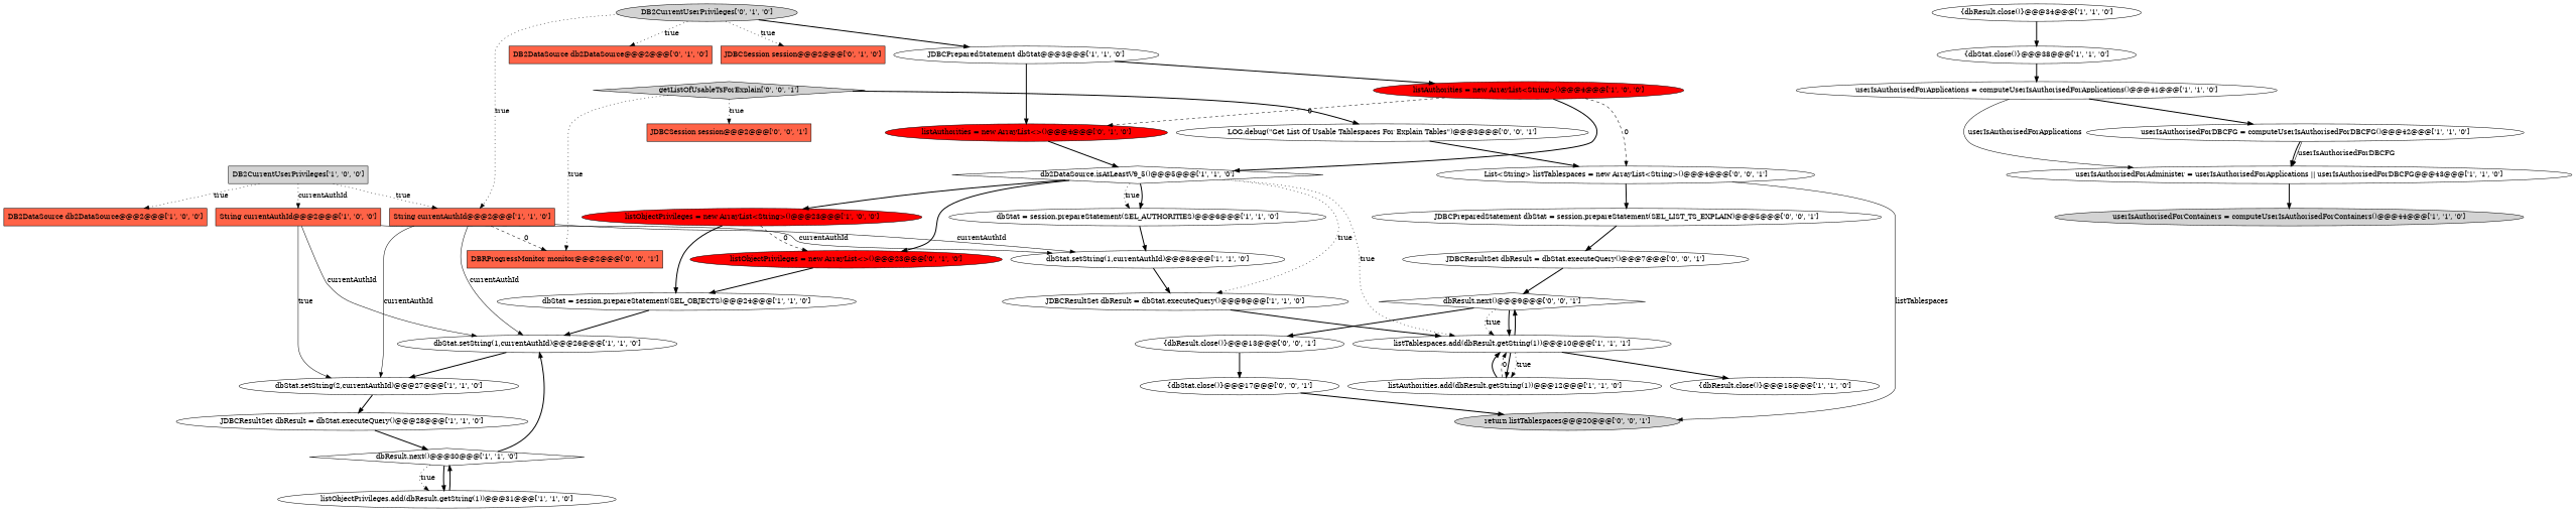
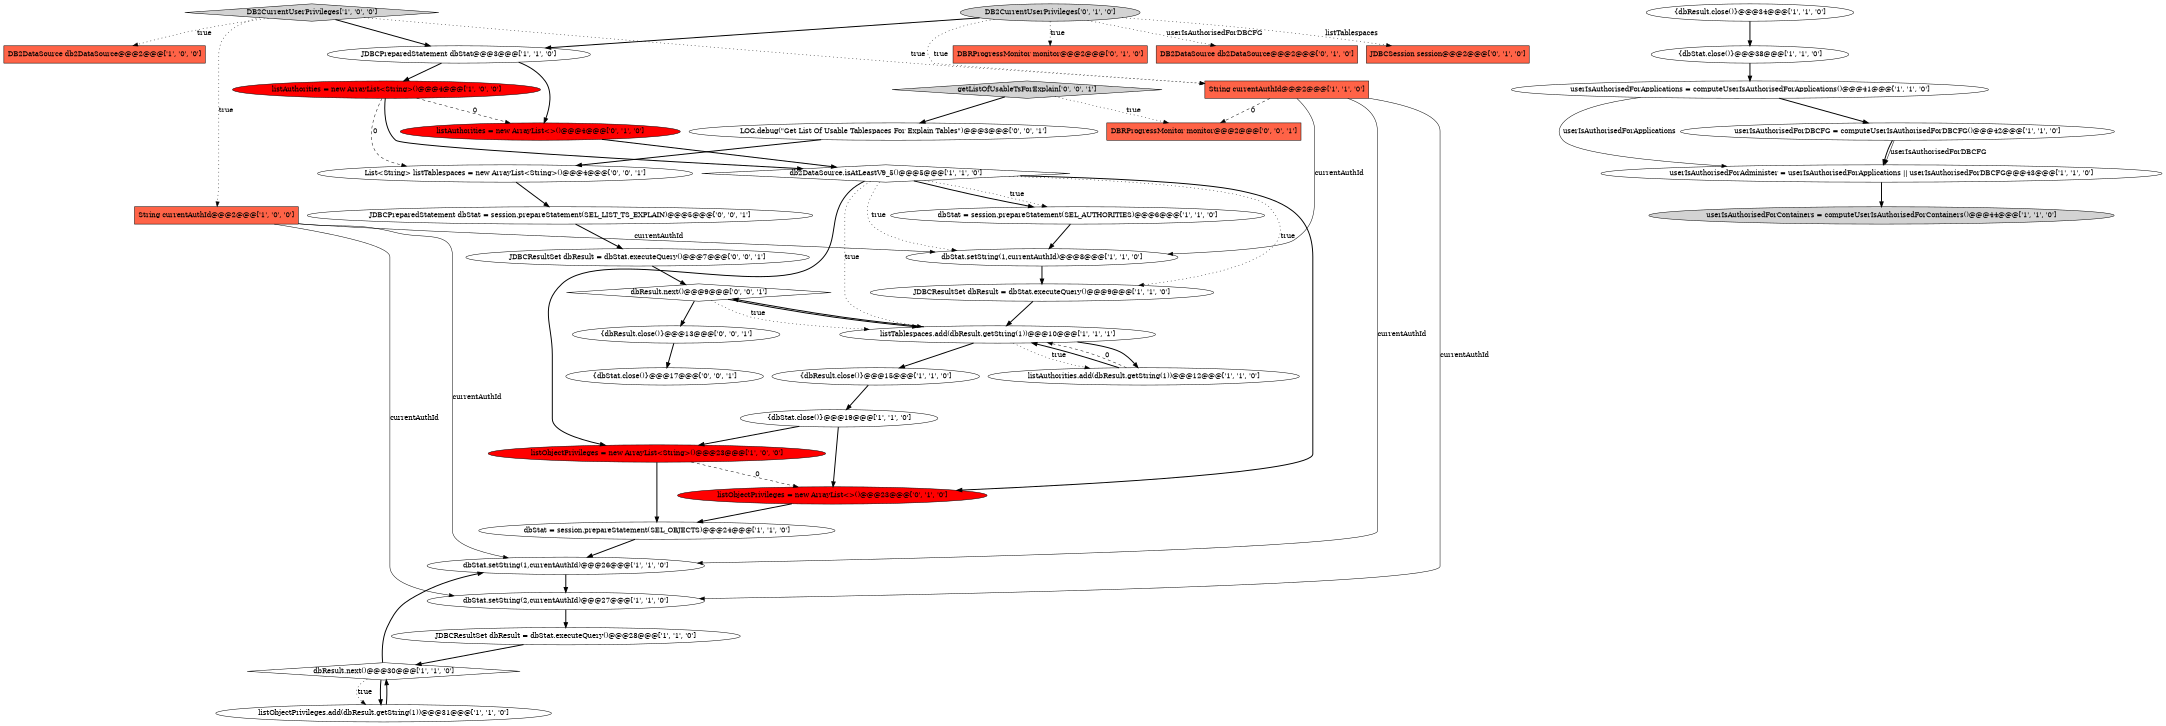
  digraph {
    node [fillcolor=white shape=ellipse style=filled]
    edge [style=bold]
    n1 [fillcolor=red label="listAuthorities = new ArrayList<String>()@@@4@@@['1', '0', '0']"]
    n2 [label="List<String> listTablespaces = new ArrayList<String>()@@@4@@@['0', '0', '1']"]
    n3 [label="db2DataSource.isAtLeastV9_5()@@@5@@@['1', '1', '0']" shape=diamond]
    n4 [fillcolor=red label="listAuthorities = new ArrayList<>()@@@4@@@['0', '1', '0']"]
-   n5 [fillcolor=lightgray label="return listTablespaces@@@20@@@['0', '0', '1']"]
    n6 [label="JDBCPreparedStatement dbStat = session.prepareStatement(SEL_LIST_TS_EXPLAIN)@@@5@@@['0', '0', '1']"]
    n7 [fillcolor=red label="listObjectPrivileges = new ArrayList<>()@@@23@@@['0', '1', '0']"]
    n8 [fillcolor=red label="listObjectPrivileges = new ArrayList<String>()@@@23@@@['1', '0', '0']"]
    n9 [label="dbStat.setString(1,currentAuthId)@@@8@@@['1', '1', '0']"]
    n10 [label="listTablespaces.add(dbResult.getString(1))@@@10@@@['1', '1', '1']"]
    n11 [label="JDBCResultSet dbResult = dbStat.executeQuery()@@@9@@@['1', '1', '0']"]
    n12 [label="dbStat = session.prepareStatement(SEL_AUTHORITIES)@@@6@@@['1', '1', '0']"]
    n13 [label="dbStat.setString(2,currentAuthId)@@@27@@@['1', '1', '0']"]
    n14 [label="JDBCResultSet dbResult = dbStat.executeQuery()@@@28@@@['1', '1', '0']"]
    n15 [label="dbResult.next()@@@30@@@['1', '1', '0']" shape=diamond]
    n16 [label="listObjectPrivileges.add(dbResult.getString(1))@@@31@@@['1', '1', '0']"]
    n17 [label="dbStat.setString(1,currentAuthId)@@@26@@@['1', '1', '0']"]
    n18 [label="userIsAuthorisedForAdminister = userIsAuthorisedForApplications || userIsAuthorisedForDBCFG@@@43@@@['1', '1', '0']"]
    n19 [fillcolor=lightgray label="userIsAuthorisedForContainers = computeUserIsAuthorisedForContainers()@@@44@@@['1', '1', '0']"]
+   n20 [label="{dbStat.close()}@@@19@@@['1', '1', '0']"]
    n21 [label="dbStat = session.prepareStatement(SEL_OBJECTS)@@@24@@@['1', '1', '0']"]
    n22 [fillcolor=tomato label="String currentAuthId@@@2@@@['1', '1', '0']" shape=box]
    n23 [fillcolor=tomato label="DBRProgressMonitor monitor@@@2@@@['0', '0', '1']" shape=box]
    n24 [fillcolor=tomato label="String currentAuthId@@@2@@@['1', '0', '0']" shape=box]
    n25 [label="{dbResult.close()}@@@34@@@['1', '1', '0']"]
    n26 [label="{dbStat.close()}@@@38@@@['1', '1', '0']"]
    n27 [label="userIsAuthorisedForApplications = computeUserIsAuthorisedForApplications()@@@41@@@['1', '1', '0']"]
    n28 [fillcolor=tomato label="DB2DataSource db2DataSource@@@2@@@['1', '0', '0']" shape=box]
    n29 [label="userIsAuthorisedForDBCFG = computeUserIsAuthorisedForDBCFG()@@@42@@@['1', '1', '0']"]
    n30 [fillcolor=tomato label="DB2DataSource db2DataSource@@@2@@@['0', '1', '0']" shape=box]
    n31 [fillcolor=tomato label="JDBCSession session@@@2@@@['0', '1', '0']" shape=box]
    n32 [label="JDBCResultSet dbResult = dbStat.executeQuery()@@@7@@@['0', '0', '1']"]
    n33 [label="JDBCPreparedStatement dbStat@@@3@@@['1', '1', '0']"]
    n34 [label="dbResult.next()@@@9@@@['0', '0', '1']" shape=diamond]
    n35 [label="{dbStat.close()}@@@17@@@['0', '0', '1']"]
    n36 [fillcolor=lightgray label="getListOfUsableTsForExplain['0', '0', '1']" shape=diamond]
-   n37 [fillcolor=tomato label="JDBCSession session@@@2@@@['0', '0', '1']" shape=box]
    n38 [label="LOG.debug(\"Get List Of Usable Tablespaces For Explain Tables\")@@@3@@@['0', '0', '1']"]
    n39 [label="{dbResult.close()}@@@15@@@['1', '1', '0']"]
    n40 [label="{dbResult.close()}@@@13@@@['0', '0', '1']"]
    n41 [label="listAuthorities.add(dbResult.getString(1))@@@12@@@['1', '1', '0']"]
-   n42 [fillcolor=lightgray label="DB2CurrentUserPrivileges['1', '0', '0']" shape=box]
+   n42 [fillcolor=lightgray label="DB2CurrentUserPrivileges['1', '0', '0']" shape=diamond]
+   n43 [fillcolor=tomato label="DBRProgressMonitor monitor@@@2@@@['0', '1', '0']" shape=box]
    n44 [fillcolor=lightgray label="DB2CurrentUserPrivileges['0', '1', '0']"]
    n1 -> n2 [label=0 style=dashed]
    n1 -> n3
    n1 -> n4 [label=0 style=dashed]
-   n2 -> n5 [label=listTablespaces style=solid]
    n2 -> n6
    n3 -> n7
    n3 -> n8
+   n3 -> n9 [label=true style=dotted]
    n3 -> n10 [label=true style=dotted]
    n3 -> n11 [label=true style=dotted]
    n3 -> n12
    n3 -> n12 [label=true style=dotted]
    n4 -> n3
    n6 -> n32
    n7 -> n21
    n8 -> n7 [label=0 style=dashed]
    n8 -> n21
    n9 -> n11
    n10 -> n34
    n10 -> n39
    n10 -> n41
    n10 -> n41 [label=true style=dotted]
    n11 -> n10
    n12 -> n9
    n13 -> n14
    n14 -> n15
    n15 -> n16 [label=true style=dotted]
    n15 -> n16
    n15 -> n17
    n16 -> n15
    n17 -> n13
    n18 -> n19
+   n20 -> n7
+   n20 -> n8
    n21 -> n17
    n22 -> n9 [label=currentAuthId style=solid]
    n22 -> n13 [label=currentAuthId style=solid]
    n22 -> n17 [label=currentAuthId style=solid]
    n22 -> n23 [label=0 style=dashed]
    n24 -> n9 [label=currentAuthId style=solid]
-   n24 -> n13 [label=true style=solid]
+   n24 -> n13 [label=currentAuthId style=solid]
    n24 -> n17 [label=currentAuthId style=solid]
    n25 -> n26
    n26 -> n27
    n27 -> n18 [label=userIsAuthorisedForApplications style=solid]
    n27 -> n29
    n29 -> n18
    n29 -> n18 [label=userIsAuthorisedForDBCFG style=solid]
    n32 -> n34
    n33 -> n1
    n33 -> n4
    n34 -> n10 [label=true style=dotted]
    n34 -> n10
    n34 -> n40
-   n35 -> n5
    n36 -> n23 [label=true style=dotted]
-   n36 -> n37 [label=true style=dotted]
    n36 -> n38
    n38 -> n2
+   n39 -> n20
    n40 -> n35
    n41 -> n10
    n41 -> n10 [label=0 style=dashed]
    n42 -> n22 [label=true style=dotted]
-   n42 -> n24 [label=currentAuthId style=dotted]
+   n42 -> n24 [label=true style=dotted]
    n42 -> n28 [label=true style=dotted]
+   n42 -> n33
    n44 -> n22 [label=true style=dotted]
-   n44 -> n30 [label=true style=dotted]
-   n44 -> n31 [label=true style=dotted]
+   n44 -> n30 [label=userIsAuthorisedForDBCFG style=dotted]
+   n44 -> n31 [label=listTablespaces style=dotted]
    n44 -> n33
+   n44 -> n43 [label=true style=dotted]
  }
